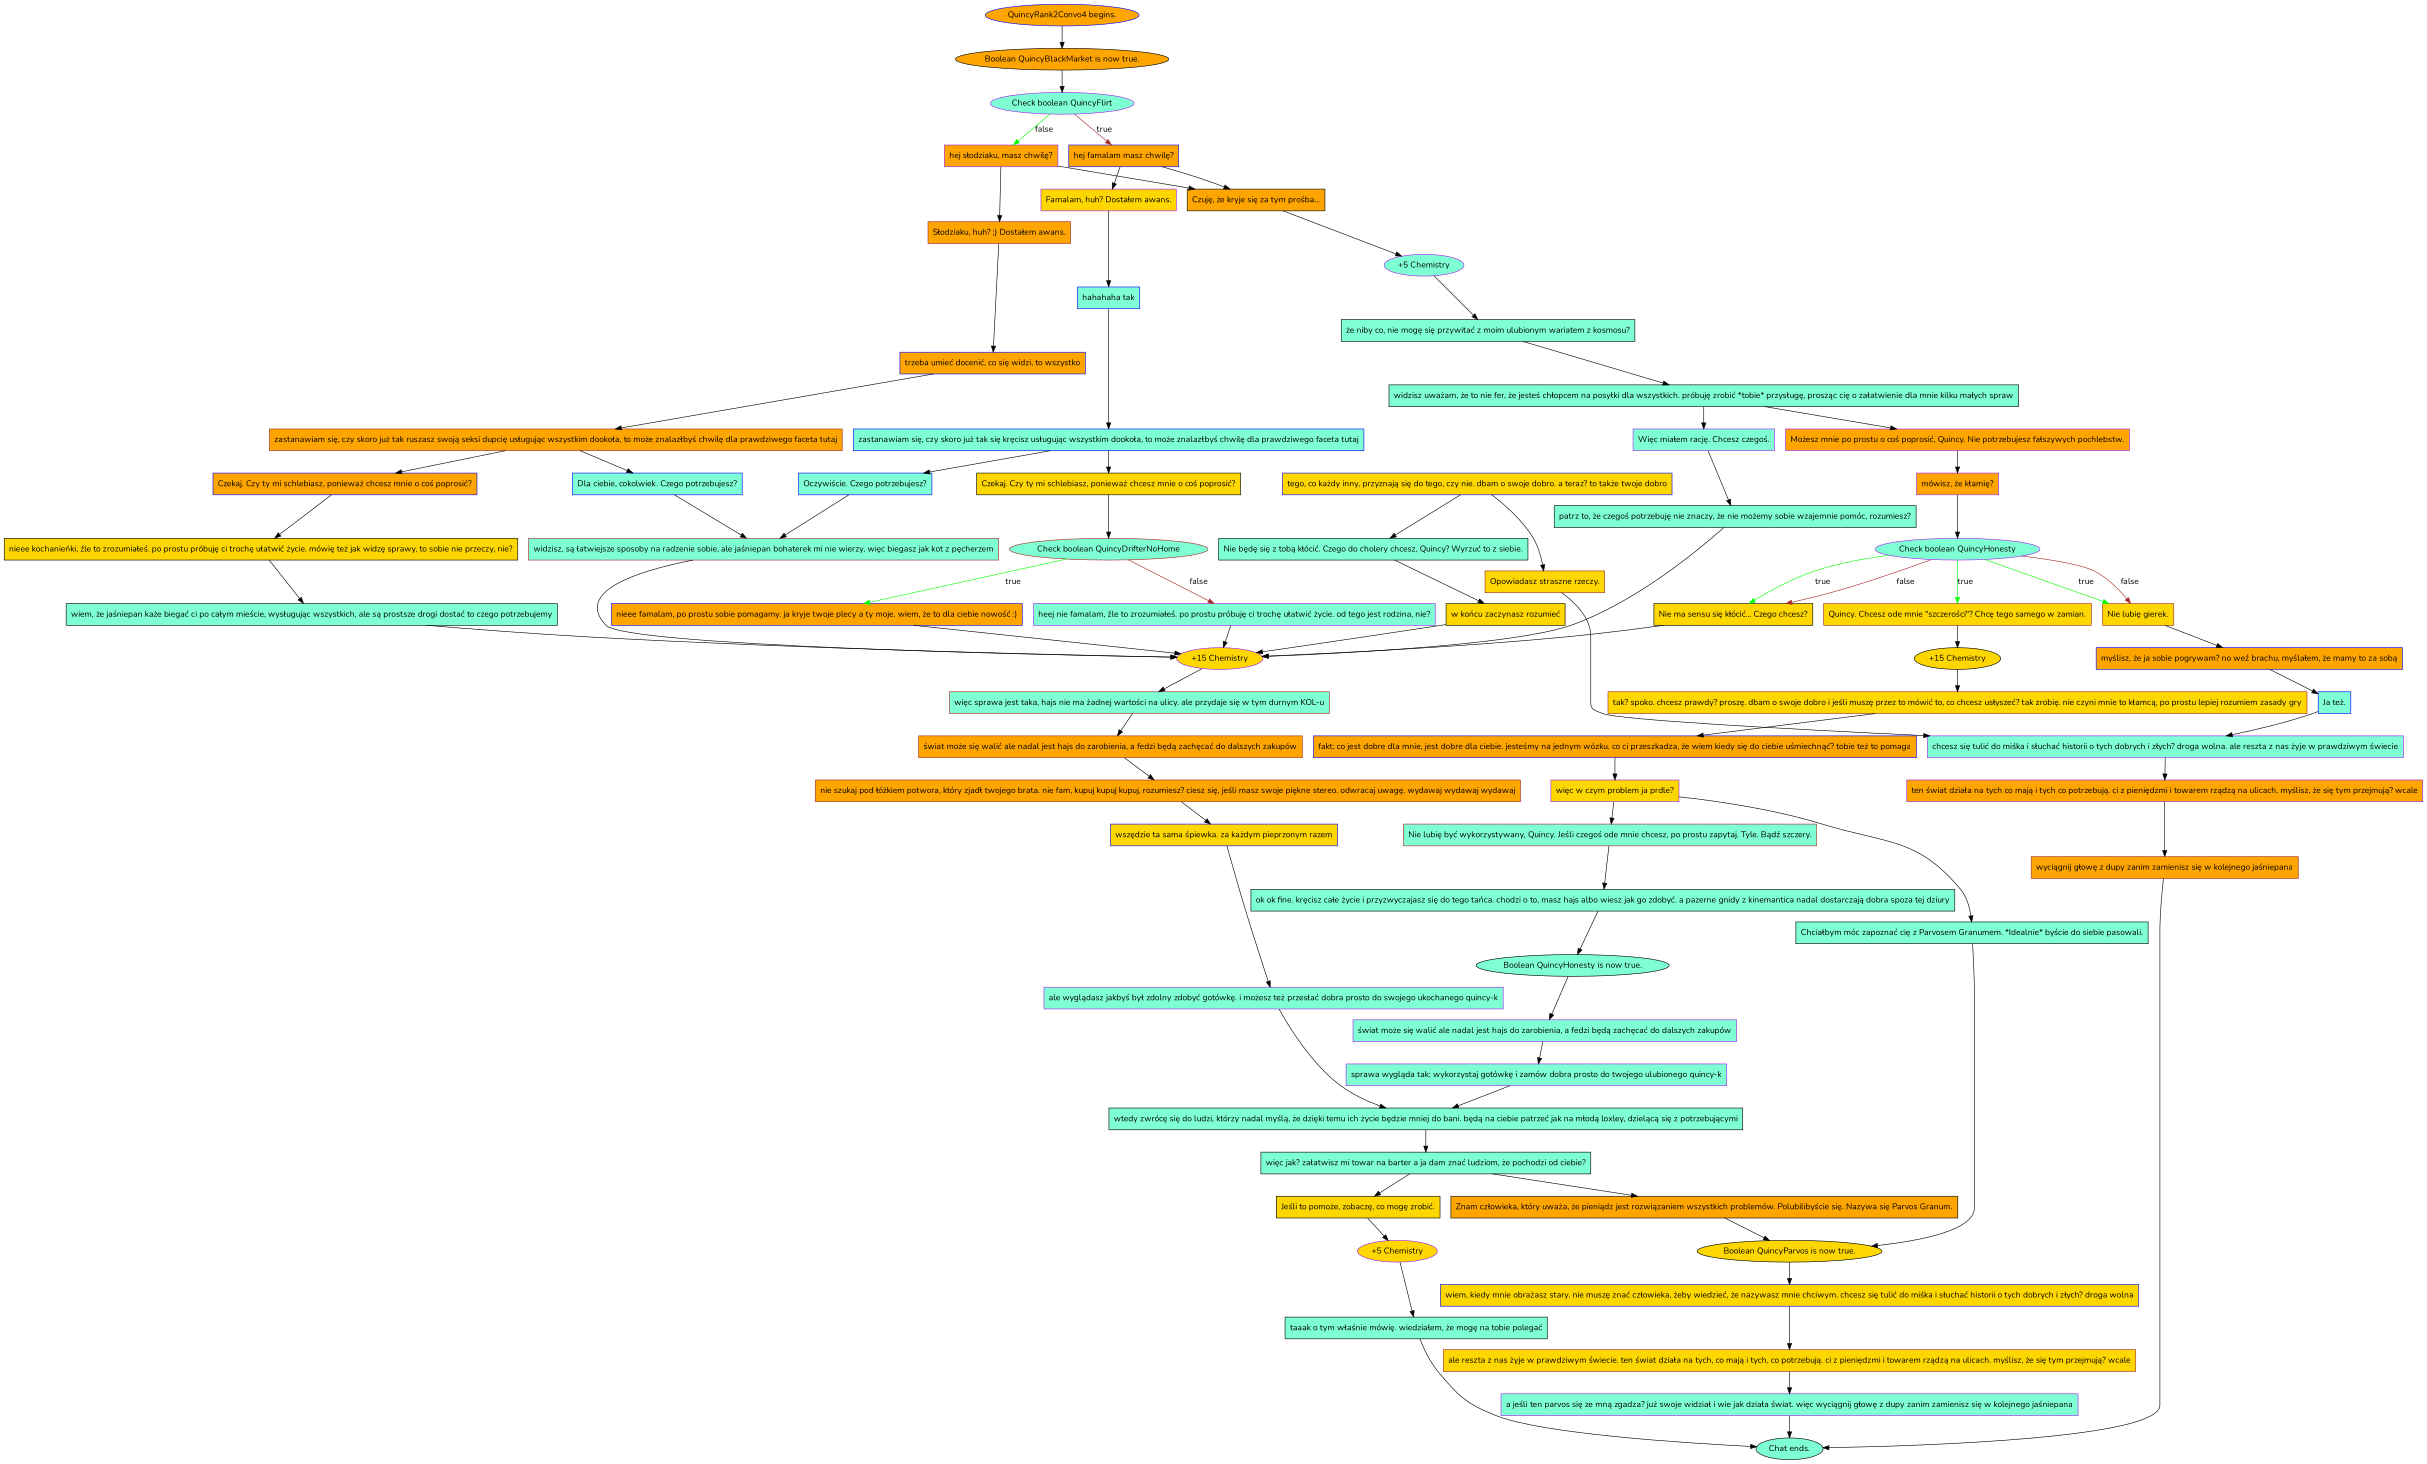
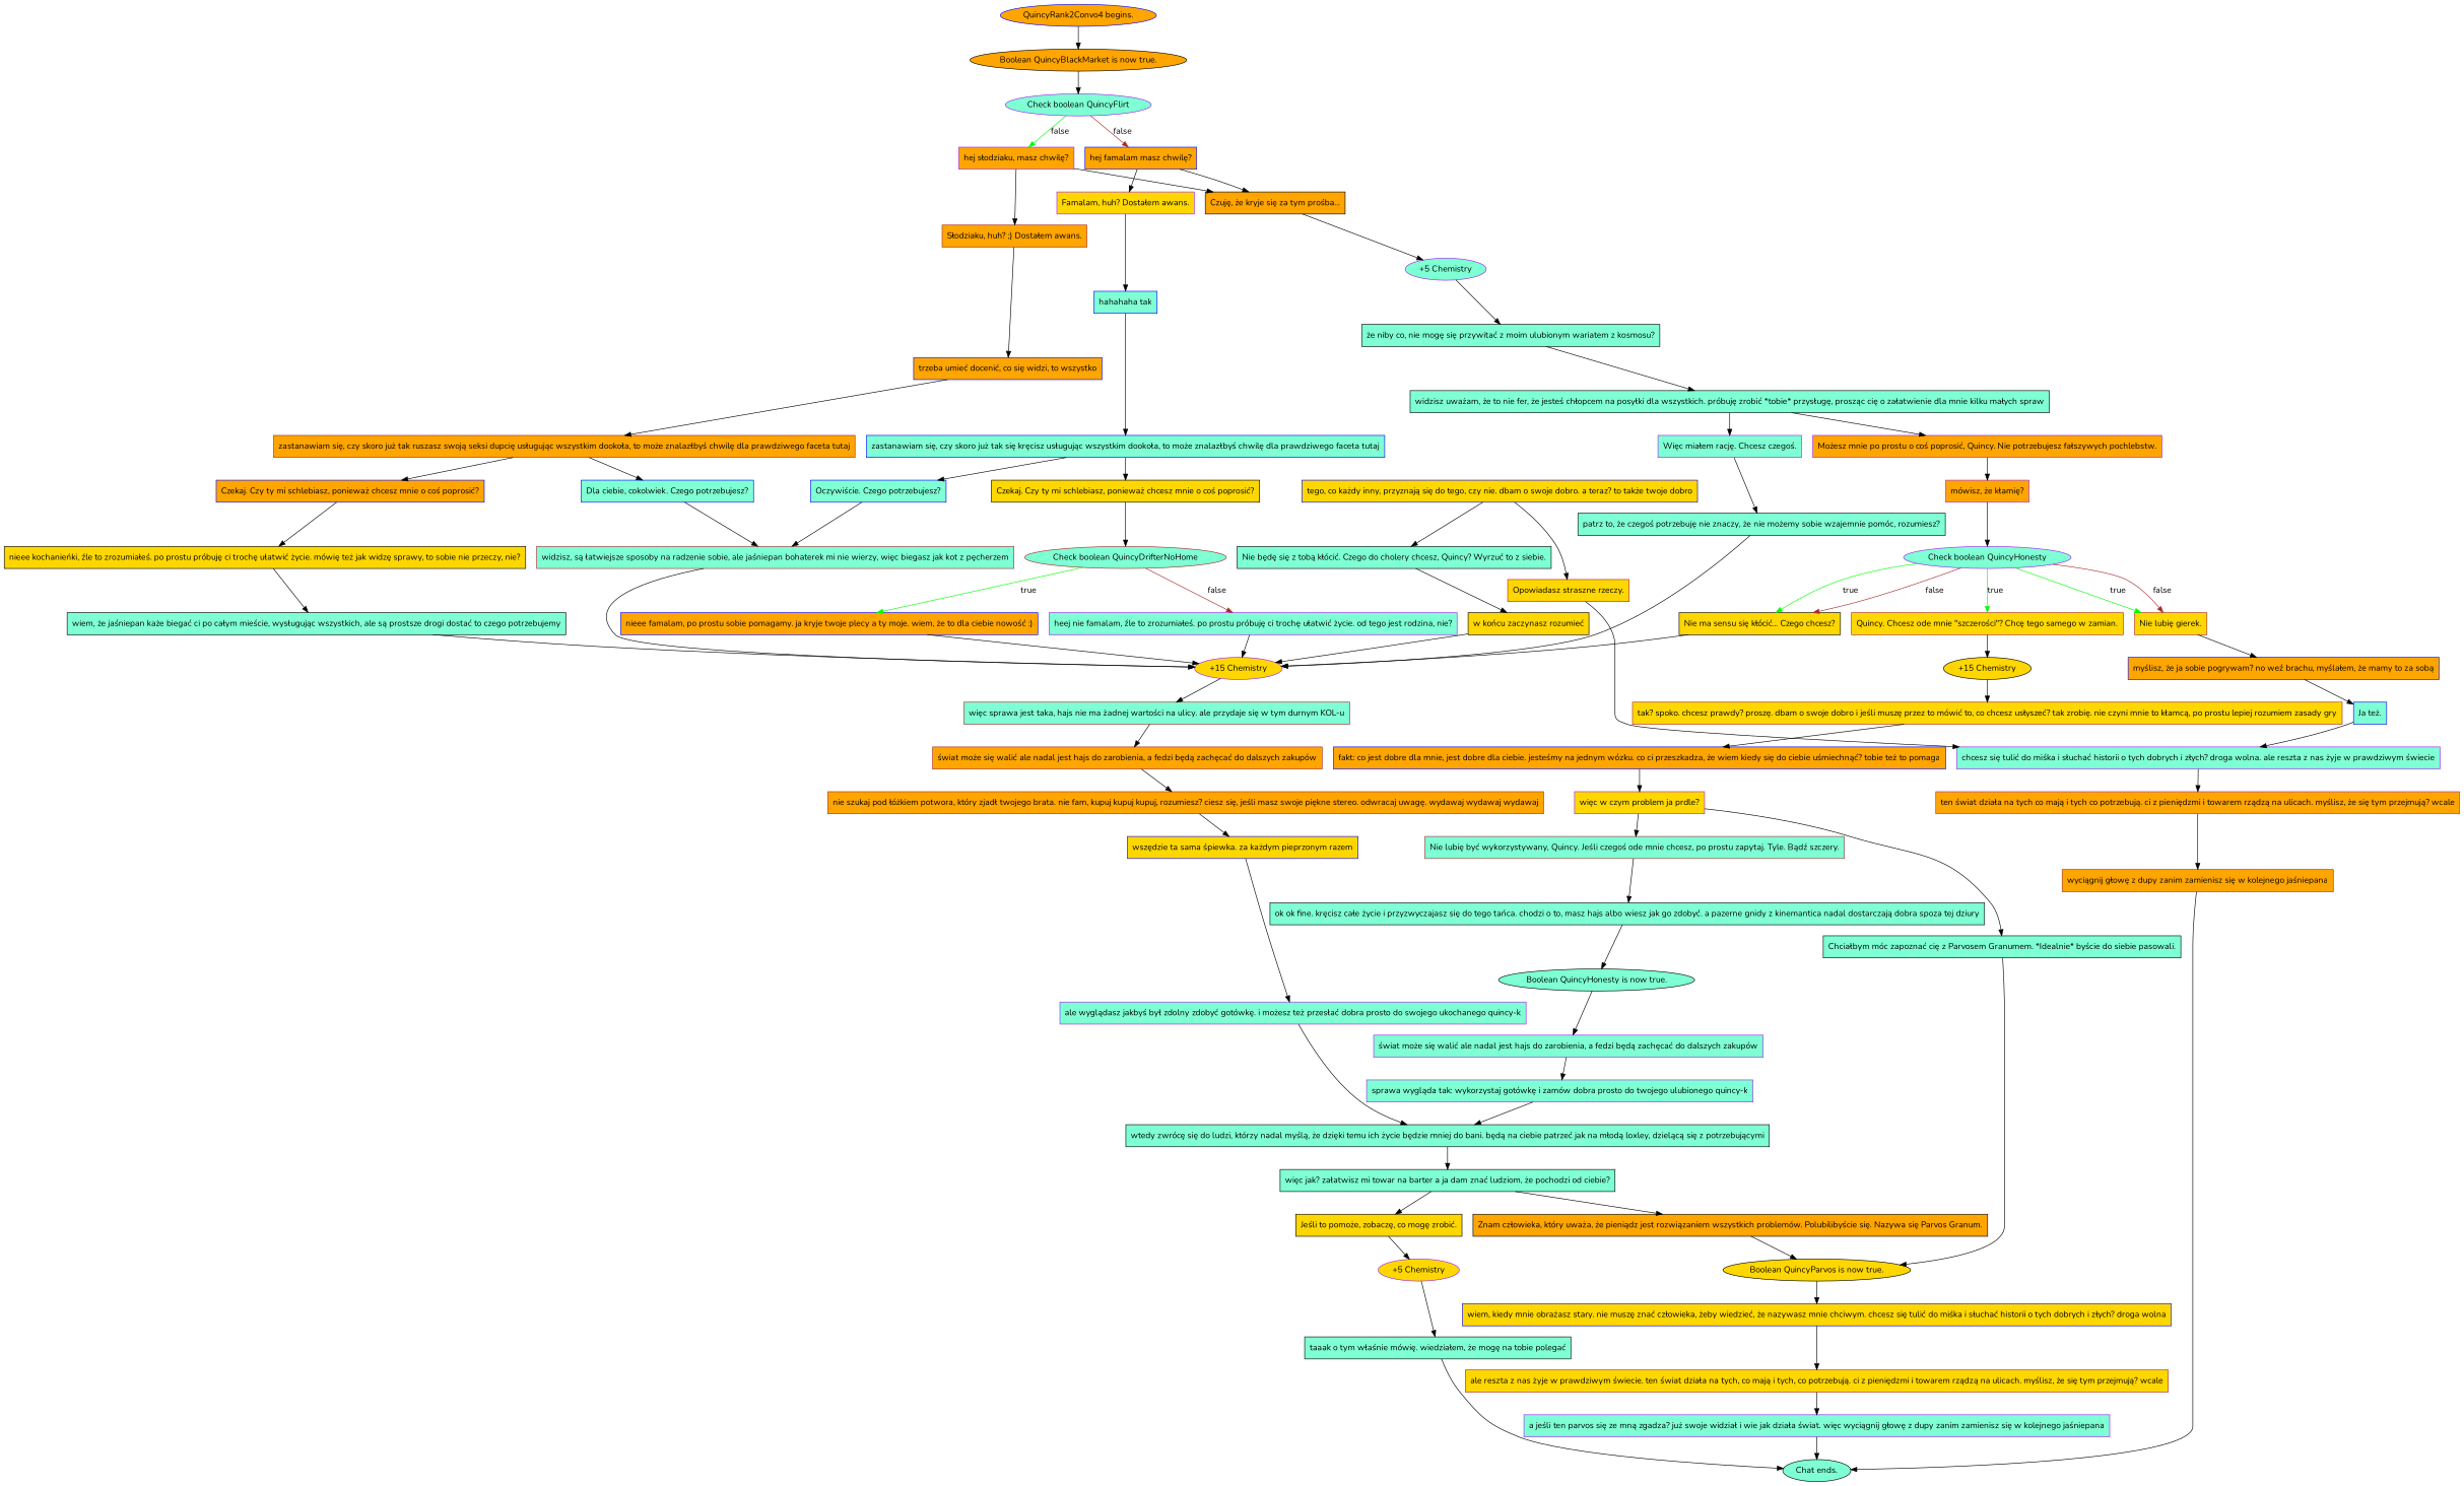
  digraph {
    fontname=Nunito
    node [color=black fillcolor=aquamarine fontname=Nunito style=filled shape=box]
    edge [fontname=Nunito]
    "QuincyRank2Convo4 begins." [color=blue fillcolor=orange shape=""]
    n2 [fillcolor=orange label="Boolean QuincyBlackMarket is now true." shape=""]
    n3 [color=purple label="Check boolean QuincyFlirt" shape=""]
    n4 [color=purple fillcolor=orange label="hej słodziaku, masz chwilę?"]
    n5 [color=blue fillcolor=orange label="hej famalam masz chwilę?"]
    n6 [color=brown fillcolor=orange label="Słodziaku, huh? ;) Dostałem awans."]
    n7 [fillcolor=orange label="Czuję, że kryje się za tym prośba..."]
    n8 [color=purple fillcolor=gold label="Famalam, huh? Dostałem awans."]
    n9 [color=blue fillcolor=orange label="trzeba umieć docenić, co się widzi, to wszystko"]
    n10 [color=purple label="+5 Chemistry" shape=""]
    n11 [color=blue label="hahahaha tak"]
    n12 [color=brown fillcolor=orange label="zastanawiam się, czy skoro już tak ruszasz swoją seksi dupcię usługując wszystkim dookoła, to może znalazłbyś chwilę dla prawdziwego faceta tutaj"]
    n13 [label="że niby co, nie mogę się przywitać z moim ulubionym wariatem z kosmosu?"]
    n14 [color=blue label="zastanawiam się, czy skoro już tak się kręcisz usługując wszystkim dookoła, to może znalazłbyś chwilę dla prawdziwego faceta tutaj"]
    n15 [color=blue label="Dla ciebie, cokolwiek. Czego potrzebujesz?"]
    n16 [color=blue fillcolor=orange label="Czekaj. Czy ty mi schlebiasz, ponieważ chcesz mnie o coś poprosić?"]
    n17 [label="widzisz uważam, że to nie fer, że jesteś chłopcem na posyłki dla wszystkich. próbuję zrobić *tobie* przysługę, prosząc cię o załatwienie dla mnie kilku małych spraw"]
    n18 [color=blue label="Oczywiście. Czego potrzebujesz?"]
    n19 [fillcolor=gold label="Czekaj. Czy ty mi schlebiasz, ponieważ chcesz mnie o coś poprosić?"]
    n20 [color=brown label="widzisz, są łatwiejsze sposoby na radzenie sobie, ale jaśniepan bohaterek mi nie wierzy, więc biegasz jak kot z pęcherzem"]
    n21 [fillcolor=gold label="nieee kochanieńki, źle to zrozumiałeś. po prostu próbuję ci trochę ułatwić życie. mówię też jak widzę sprawy, to sobie nie przeczy, nie?"]
    n22 [color=purple label="Więc miałem rację. Chcesz czegoś."]
    n23 [color=purple fillcolor=orange label="Możesz mnie po prostu o coś poprosić, Quincy. Nie potrzebujesz fałszywych pochlebstw."]
    n24 [color=brown label="Check boolean QuincyDrifterNoHome" shape=""]
    n25 [color=purple fillcolor=gold label="+15 Chemistry" shape=""]
    n26 [label="wiem, że jaśniepan każe biegać ci po całym mieście, wysługując wszystkich, ale są prostsze drogi dostać to czego potrzebujemy"]
    n27 [label="patrz to, że czegoś potrzebuję nie znaczy, że nie możemy sobie wzajemnie pomóc, rozumiesz?"]
    n28 [color=purple fillcolor=orange label="mówisz, że kłamię?"]
    n29 [color=blue fillcolor=orange label="nieee famalam, po prostu sobie pomagamy. ja kryje twoje plecy a ty moje. wiem, że to dla ciebie nowość :)"]
    n30 [color=purple label="heej nie famalam, źle to zrozumiałeś. po prostu próbuję ci trochę ułatwić życie. od tego jest rodzina, nie?"]
    n31 [color=brown label="więc sprawa jest taka, hajs nie ma żadnej wartości na ulicy. ale przydaje się w tym durnym KOL-u"]
    n32 [color=purple label="Check boolean QuincyHonesty" shape=""]
    n33 [color=brown fillcolor=orange label="świat może się walić ale nadal jest hajs do zarobienia, a fedzi będą zachęcać do dalszych zakupów"]
    n34 [color=brown fillcolor=gold label="Quincy. Chcesz ode mnie \"szczerości\"? Chcę tego samego w zamian."]
    n35 [color=brown fillcolor=gold label="Nie lubię gierek."]
    n36 [fillcolor=gold label="Nie ma sensu się kłócić... Czego chcesz?"]
    n37 [color=brown fillcolor=orange label="nie szukaj pod łóżkiem potwora, który zjadł twojego brata. nie fam, kupuj kupuj kupuj, rozumiesz? ciesz się, jeśli masz swoje piękne stereo. odwracaj uwagę. wydawaj wydawaj wydawaj"]
    n38 [fillcolor=gold label="+15 Chemistry" shape=""]
    n39 [color=blue fillcolor=orange label="myślisz, że ja sobie pogrywam? no weź brachu, myślałem, że mamy to za sobą"]
    n40 [color=blue fillcolor=gold label="wszędzie ta sama śpiewka. za każdym pieprzonym razem"]
    n41 [color=brown fillcolor=gold label="tak? spoko. chcesz prawdy? proszę. dbam o swoje dobro i jeśli muszę przez to mówić to, co chcesz usłyszeć? tak zrobię. nie czyni mnie to kłamcą, po prostu lepiej rozumiem zasady gry"]
    n42 [color=blue label="Ja też."]
    n43 [color=purple label="ale wyglądasz jakbyś był zdolny zdobyć gotówkę. i możesz też przesłać dobra prosto do swojego ukochanego quincy-k"]
    n44 [color=blue fillcolor=orange label="fakt: co jest dobre dla mnie, jest dobre dla ciebie. jesteśmy na jednym wózku. co ci przeszkadza, że wiem kiedy się do ciebie uśmiechnąć? tobie też to pomaga"]
    n45 [color=purple label="chcesz się tulić do miśka i słuchać historii o tych dobrych i złych? droga wolna. ale reszta z nas żyje w prawdziwym świecie"]
    n46 [label="wtedy zwrócę się do ludzi, którzy nadal myślą, że dzięki temu ich życie będzie mniej do bani. będą na ciebie patrzeć jak na młodą loxley, dzielącą się z potrzebującymi"]
    n47 [color=purple fillcolor=gold label="więc w czym problem ja prdle?"]
    n48 [color=purple fillcolor=orange label="ten świat działa na tych co mają i tych co potrzebują. ci z pieniędzmi i towarem rządzą na ulicach. myślisz, że się tym przejmują? wcale"]
    n49 [color=blue fillcolor=gold label="tego, co każdy inny, przyznają się do tego, czy nie. dbam o swoje dobro. a teraz? to także twoje dobro"]
    n50 [color=brown fillcolor=gold label="Opowiadasz straszne rzeczy."]
    n51 [label="Nie będę się z tobą kłócić. Czego do cholery chcesz, Quincy? Wyrzuć to z siebie."]
    n52 [label="więc jak? załatwisz mi towar na barter a ja dam znać ludziom, że pochodzi od ciebie?"]
    n53 [label="Chciałbym móc zapoznać cię z Parvosem Granumem. *Idealnie* byście do siebie pasowali."]
    n54 [color=brown label="Nie lubię być wykorzystywany, Quincy. Jeśli czegoś ode mnie chcesz, po prostu zapytaj. Tyle. Bądź szczery."]
    n55 [color=brown fillcolor=orange label="wyciągnij głowę z dupy zanim zamienisz się w kolejnego jaśniepana"]
    n56 [fillcolor=gold label="w końcu zaczynasz rozumieć"]
    n57 [fillcolor=gold label="Jeśli to pomoże, zobaczę, co mogę zrobić."]
    n58 [fillcolor=orange label="Znam człowieka, który uważa, że pieniądz jest rozwiązaniem wszystkich problemów. Polubilibyście się. Nazywa się Parvos Granum."]
    n59 [fillcolor=gold label="Boolean QuincyParvos is now true." shape=""]
    n60 [label="ok ok fine. kręcisz całe życie i przyzwyczajasz się do tego tańca. chodzi o to, masz hajs albo wiesz jak go zdobyć. a pazerne gnidy z kinemantica nadal dostarczają dobra spoza tej dziury"]
    "Chat ends." [shape=""]
    n62 [color=purple fillcolor=gold label="+5 Chemistry" shape=""]
    n63 [color=blue fillcolor=gold label="wiem, kiedy mnie obrażasz stary. nie muszę znać człowieka, żeby wiedzieć, że nazywasz mnie chciwym. chcesz się tulić do miśka i słuchać historii o tych dobrych i złych? droga wolna"]
    n64 [label="Boolean QuincyHonesty is now true." shape=""]
    n65 [label="taaak o tym właśnie mówię. wiedziałem, że mogę na tobie polegać"]
    n66 [color=brown fillcolor=gold label="ale reszta z nas żyje w prawdziwym świecie. ten świat działa na tych, co mają i tych, co potrzebują. ci z pieniędzmi i towarem rządzą na ulicach. myślisz, że się tym przejmują? wcale"]
    n67 [color=purple label="świat może się walić ale nadal jest hajs do zarobienia, a fedzi będą zachęcać do dalszych zakupów"]
    n68 [color=purple label="a jeśli ten parvos się ze mną zgadza? już swoje widział i wie jak działa świat. więc wyciągnij głowę z dupy zanim zamienisz się w kolejnego jaśniepana"]
    n69 [color=purple label="sprawa wygląda tak: wykorzystaj gotówkę i zamów dobra prosto do twojego ulubionego quincy-k"]
    "QuincyRank2Convo4 begins." -> n2
    n2 -> n3
    n3 -> n4 [color=green label=false]
-   n3 -> n5 [color=brown label=true]
+   n3 -> n5 [color=brown label=false]
    n4 -> n6
    n4 -> n7
    n5 -> n7
    n5 -> n8
    n6 -> n9
    n7 -> n10
    n8 -> n11
    n9 -> n12
    n10 -> n13
    n11 -> n14
    n12 -> n15
    n12 -> n16
    n13 -> n17
    n14 -> n18
    n14 -> n19
    n15 -> n20
    n16 -> n21
    n17 -> n22
    n17 -> n23
    n18 -> n20
    n19 -> n24
    n20 -> n25
    n21 -> n26
    n22 -> n27
    n23 -> n28
    n24 -> n29 [color=green label=true]
    n24 -> n30 [color=brown label=false]
    n25 -> n31
    n26 -> n25
    n27 -> n25
    n28 -> n32
    n29 -> n25
    n30 -> n25
    n31 -> n33
    n32 -> n34 [color=green label=true]
    n32 -> n35 [color=green label=true]
    n32 -> n35 [color=brown label=false]
    n32 -> n36 [color=green label=true]
    n32 -> n36 [color=brown label=false]
    n33 -> n37
    n34 -> n38
    n35 -> n39
    n36 -> n25
    n37 -> n40
    n38 -> n41
    n39 -> n42
    n40 -> n43
    n41 -> n44
    n42 -> n45
    n43 -> n46
    n44 -> n47
    n45 -> n48
    n46 -> n52
    n47 -> n53
    n47 -> n54
    n48 -> n55
    n49 -> n50
    n49 -> n51
    n50 -> n45
    n51 -> n56
    n52 -> n57
    n52 -> n58
    n53 -> n59
    n54 -> n60
    n55 -> "Chat ends."
    n56 -> n25
    n57 -> n62
    n58 -> n59
    n59 -> n63
    n60 -> n64
    n62 -> n65
    n63 -> n66
    n64 -> n67
    n65 -> "Chat ends."
    n66 -> n68
    n67 -> n69
    n68 -> "Chat ends."
    n69 -> n46
  }
